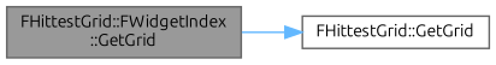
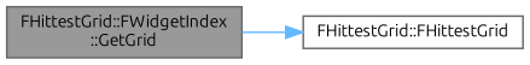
  digraph {
    rankdir=LR
    fontname=Ubuntu
    node [fontname=Ubuntu fontsize=10 shape=box style=filled]
    n1 [color=gray40 fillcolor=grey60 fontcolor=black height=0.2 label="FHittestGrid::FWidgetIndex\l::GetGrid" width=0.4]
-   n2 [color=grey40 fillcolor=white height=0.2 label="FHittestGrid::GetGrid" width=0.4]
+   n2 [color=grey40 fillcolor=white height=0.2 label="FHittestGrid::FHittestGrid" width=0.4]
    n1 -> n2 [color=steelblue1 fontname=Ubuntu fontsize=10 labelfontname=Helvetica labelfontsize=10 style=solid]
  }
